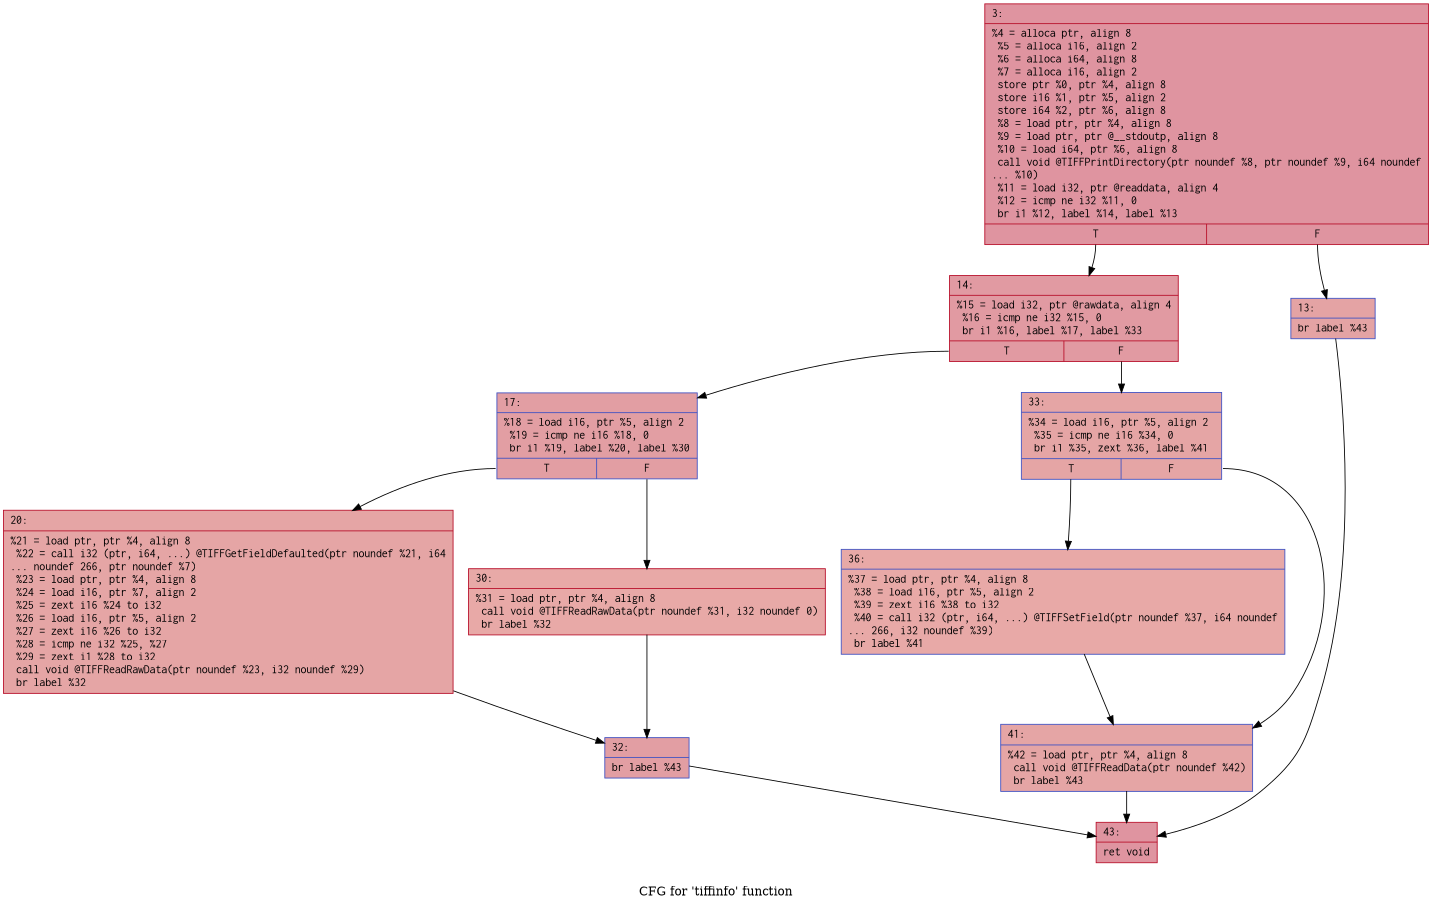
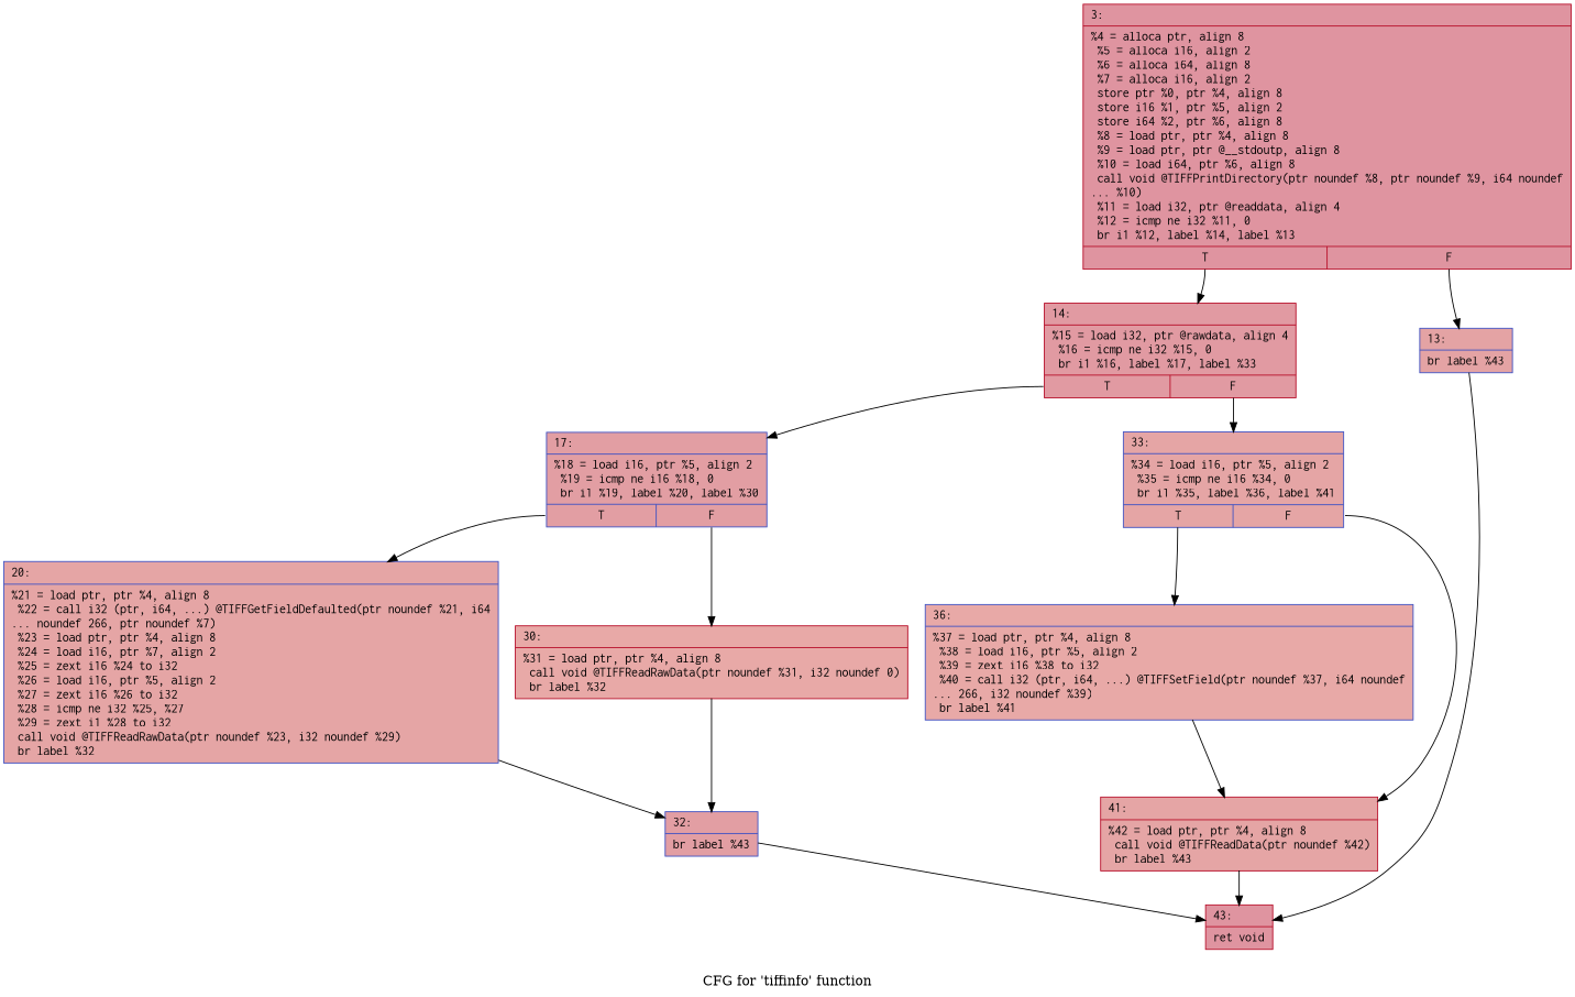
  digraph {
    label="CFG for 'tiffinfo' function"
    node [color="#3d50c3ff" fillcolor="#c5333470" fontname=Courier shape=record style=filled]
    n1 [color="#b70d28ff" fillcolor="#b70d2870" label="{3:\l|  %4 = alloca ptr, align 8\l  %5 = alloca i16, align 2\l  %6 = alloca i64, align 8\l  %7 = alloca i16, align 2\l  store ptr %0, ptr %4, align 8\l  store i16 %1, ptr %5, align 2\l  store i64 %2, ptr %6, align 8\l  %8 = load ptr, ptr %4, align 8\l  %9 = load ptr, ptr @__stdoutp, align 8\l  %10 = load i64, ptr %6, align 8\l  call void @TIFFPrintDirectory(ptr noundef %8, ptr noundef %9, i64 noundef\l... %10)\l  %11 = load i32, ptr @readdata, align 4\l  %12 = icmp ne i32 %11, 0\l  br i1 %12, label %14, label %13\l|{<s0>T|<s1>F}}"]
    n2 [color="#b70d28ff" fillcolor="#bb1b2c70" label="{14:\l|  %15 = load i32, ptr @rawdata, align 4\l  %16 = icmp ne i32 %15, 0\l  br i1 %16, label %17, label %33\l|{<s0>T|<s1>F}}"]
    n3 [fillcolor="#c32e3170" label="{13:\l|  br label %43\l}"]
    n4 [fillcolor="#be242e70" label="{17:\l|  %18 = load i16, ptr %5, align 2\l  %19 = icmp ne i16 %18, 0\l  br i1 %19, label %20, label %30\l|{<s0>T|<s1>F}}"]
-   n5 [label="{33:\l|  %34 = load i16, ptr %5, align 2\l  %35 = icmp ne i16 %34, 0\l  br i1 %35, zext %36, label %41\l|{<s0>T|<s1>F}}"]
+   n5 [label="{33:\l|  %34 = load i16, ptr %5, align 2\l  %35 = icmp ne i16 %34, 0\l  br i1 %35, label %36, label %41\l|{<s0>T|<s1>F}}"]
    n6 [color="#b70d28ff" fillcolor="#b70d2870" label="{43:\l|  ret void\l}"]
-   n7 [color="#b70d28ff" label="{20:\l|  %21 = load ptr, ptr %4, align 8\l  %22 = call i32 (ptr, i64, ...) @TIFFGetFieldDefaulted(ptr noundef %21, i64\l... noundef 266, ptr noundef %7)\l  %23 = load ptr, ptr %4, align 8\l  %24 = load i16, ptr %7, align 2\l  %25 = zext i16 %24 to i32\l  %26 = load i16, ptr %5, align 2\l  %27 = zext i16 %26 to i32\l  %28 = icmp ne i32 %25, %27\l  %29 = zext i1 %28 to i32\l  call void @TIFFReadRawData(ptr noundef %23, i32 noundef %29)\l  br label %32\l}"]
+   n7 [label="{20:\l|  %21 = load ptr, ptr %4, align 8\l  %22 = call i32 (ptr, i64, ...) @TIFFGetFieldDefaulted(ptr noundef %21, i64\l... noundef 266, ptr noundef %7)\l  %23 = load ptr, ptr %4, align 8\l  %24 = load i16, ptr %7, align 2\l  %25 = zext i16 %24 to i32\l  %26 = load i16, ptr %5, align 2\l  %27 = zext i16 %26 to i32\l  %28 = icmp ne i32 %25, %27\l  %29 = zext i1 %28 to i32\l  call void @TIFFReadRawData(ptr noundef %23, i32 noundef %29)\l  br label %32\l}"]
    n8 [color="#b70d28ff" fillcolor="#ca3b3770" label="{30:\l|  %31 = load ptr, ptr %4, align 8\l  call void @TIFFReadRawData(ptr noundef %31, i32 noundef 0)\l  br label %32\l}"]
    n9 [fillcolor="#ca3b3770" label="{36:\l|  %37 = load ptr, ptr %4, align 8\l  %38 = load i16, ptr %5, align 2\l  %39 = zext i16 %38 to i32\l  %40 = call i32 (ptr, i64, ...) @TIFFSetField(ptr noundef %37, i64 noundef\l... 266, i32 noundef %39)\l  br label %41\l}"]
-   n10 [label="{41:\l|  %42 = load ptr, ptr %4, align 8\l  call void @TIFFReadData(ptr noundef %42)\l  br label %43\l}"]
+   n10 [color="#b70d28ff" label="{41:\l|  %42 = load ptr, ptr %4, align 8\l  call void @TIFFReadData(ptr noundef %42)\l  br label %43\l}"]
    n11 [fillcolor="#be242e70" label="{32:\l|  br label %43\l}"]
    n1 -> n2 [tailport=s0]
    n1 -> n3 [tailport=s1]
    n2 -> n4 [tailport=s0]
    n2 -> n5 [tailport=s1]
    n3 -> n6
    n4 -> n7 [tailport=s0]
    n4 -> n8 [tailport=s1]
    n5 -> n9 [tailport=s0]
    n5 -> n10 [tailport=s1]
    n7 -> n11
    n8 -> n11
    n9 -> n10
    n10 -> n6
    n11 -> n6
  }
